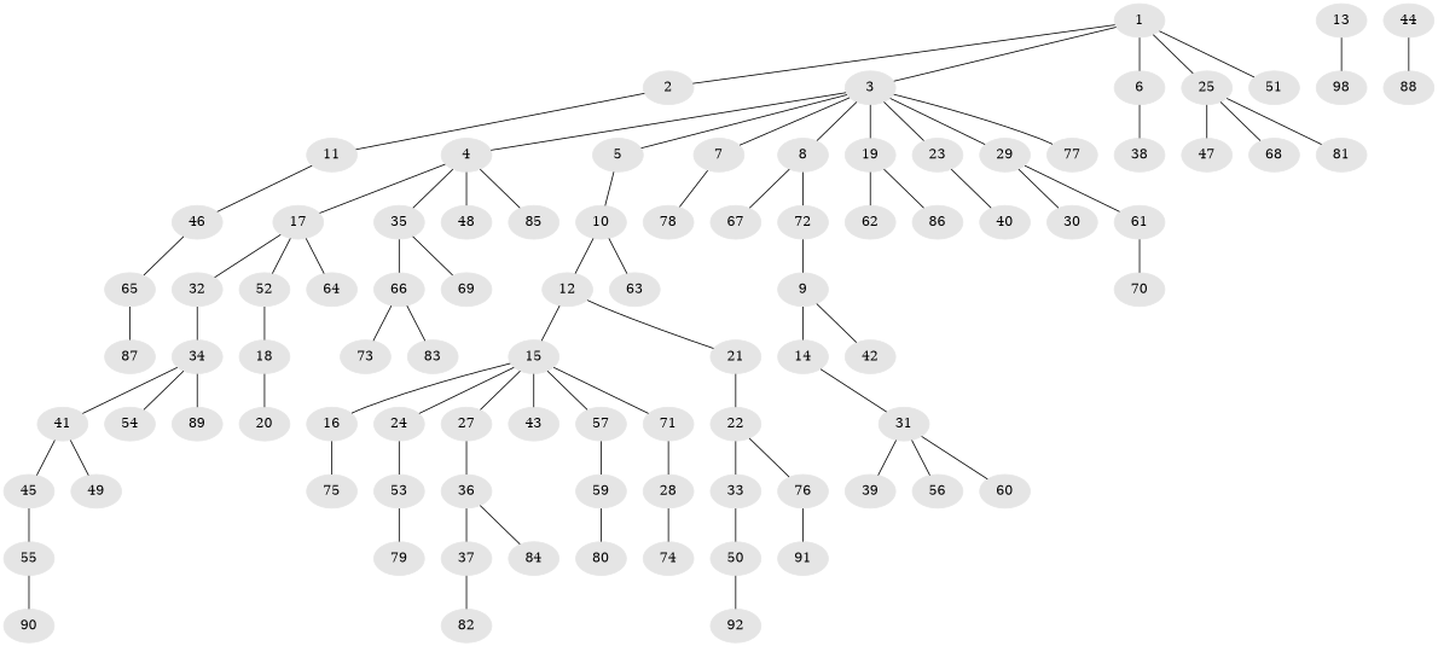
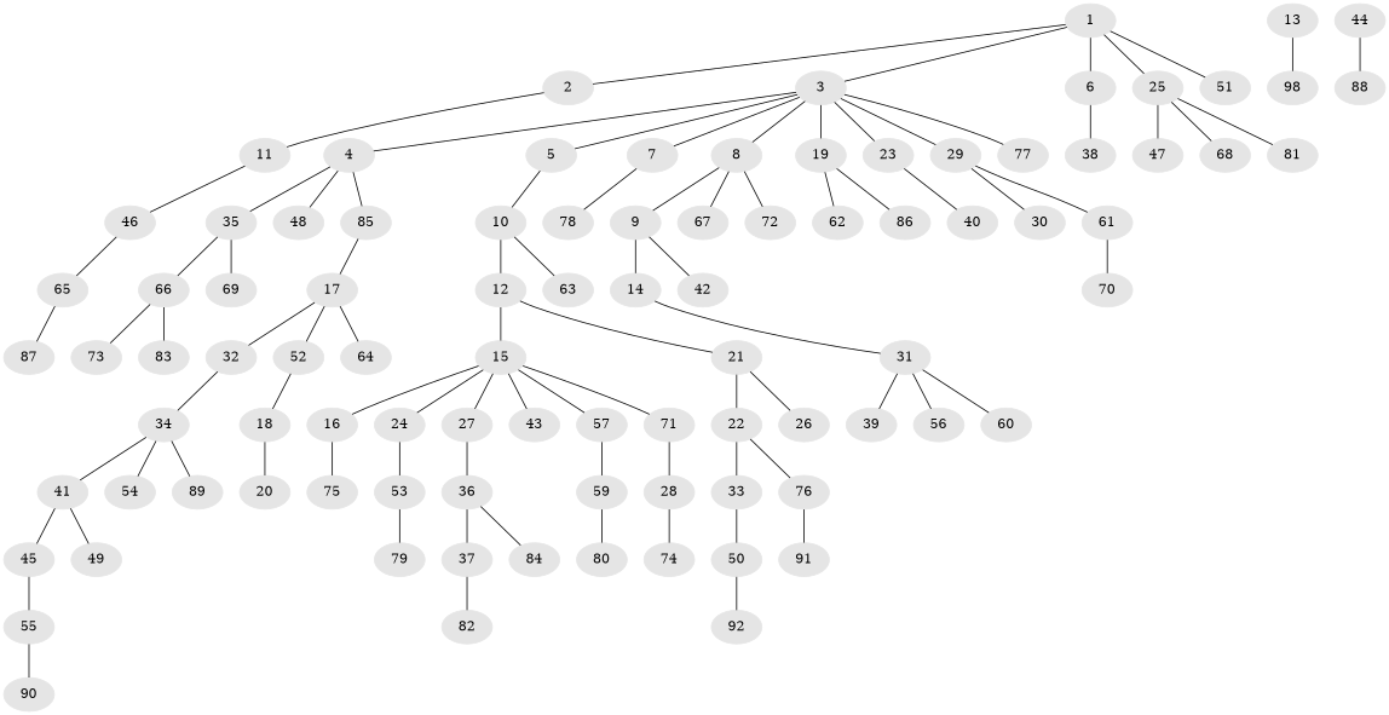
  graph {
    node [color=gray90 style=filled]
    1
    2
    3
    6
    25
    51
    11
    4
    5
    7
    8
    19
    23
    29
    77
    38
    47
    68
    81
    46
    17
    35
    48
    85
    10
    78
    9
    67
    72
    62
    86
    40
    30
    61
    32
    52
    64
    66
    69
    12
    63
    n42 [label=98]
    13
    14
    42
    31
    15
    21
    65
    16
    24
    27
    43
    57
    71
    22
+   26
    39
    56
    60
    75
    53
    36
    59
    28
    18
    20
    34
    44
    88
    33
    76
    74
    50
    91
    79
    37
    84
    70
    41
    54
    89
    92
    45
    49
    73
    83
    82
    55
    90
    87
    80
    1 -- 2
    1 -- 3
    1 -- 6
    1 -- 25
    1 -- 51
    2 -- 11
    3 -- 4
    3 -- 5
    3 -- 7
    3 -- 8
    3 -- 19
    3 -- 23
    3 -- 29
    3 -- 77
    6 -- 38
    25 -- 47
    25 -- 68
    25 -- 81
    11 -- 46
-   4 -- 17
+   85 -- 17
    4 -- 35
    4 -- 48
    4 -- 85
    5 -- 10
    7 -- 78
-   72 -- 9
+   8 -- 9
    8 -- 67
    8 -- 72
    19 -- 62
    19 -- 86
    23 -- 40
    29 -- 30
    29 -- 61
    46 -- 65
    17 -- 32
    17 -- 52
    17 -- 64
    35 -- 66
    35 -- 69
    10 -- 12
    10 -- 63
    9 -- 14
    9 -- 42
    61 -- 70
    32 -- 34
    52 -- 18
    66 -- 73
    66 -- 83
    12 -- 15
    12 -- 21
    13 -- n42
    14 -- 31
    31 -- 39
    31 -- 56
    31 -- 60
    15 -- 16
    15 -- 24
    15 -- 27
    15 -- 43
    15 -- 57
    15 -- 71
    21 -- 22
+   21 -- 26
    65 -- 87
    16 -- 75
    24 -- 53
    27 -- 36
    57 -- 59
    71 -- 28
    22 -- 33
    22 -- 76
    53 -- 79
    36 -- 37
    36 -- 84
    59 -- 80
    28 -- 74
    18 -- 20
    34 -- 41
    34 -- 54
    34 -- 89
    44 -- 88
    33 -- 50
    76 -- 91
    50 -- 92
    37 -- 82
    41 -- 45
    41 -- 49
    45 -- 55
    55 -- 90
  }
